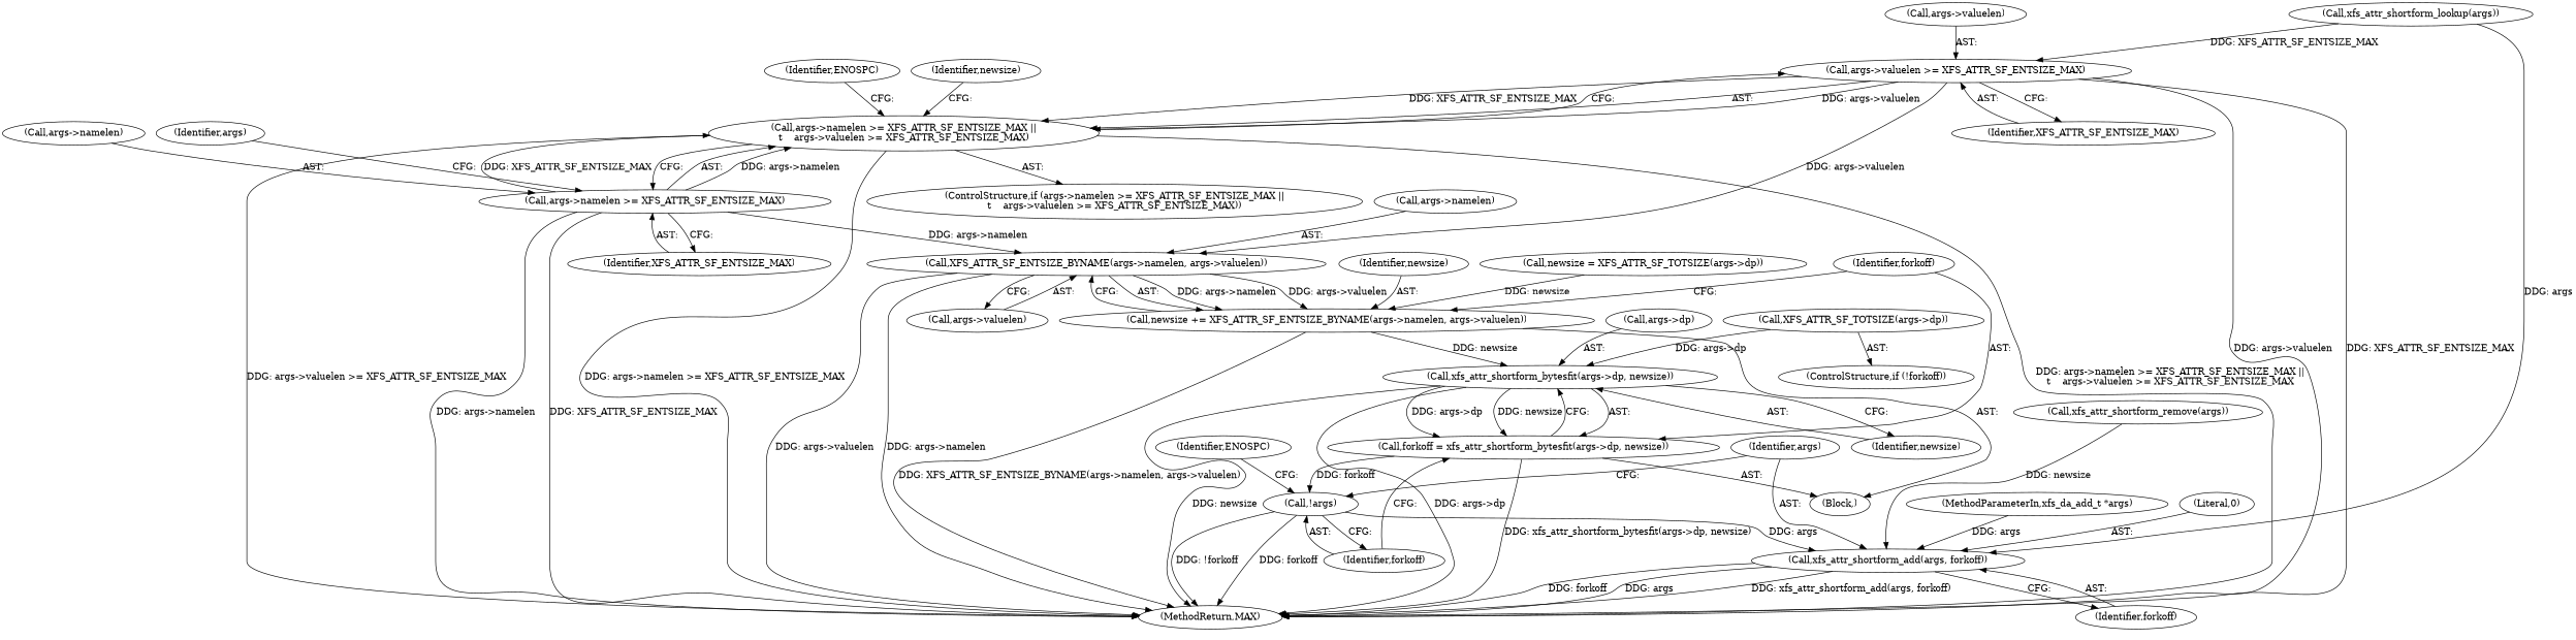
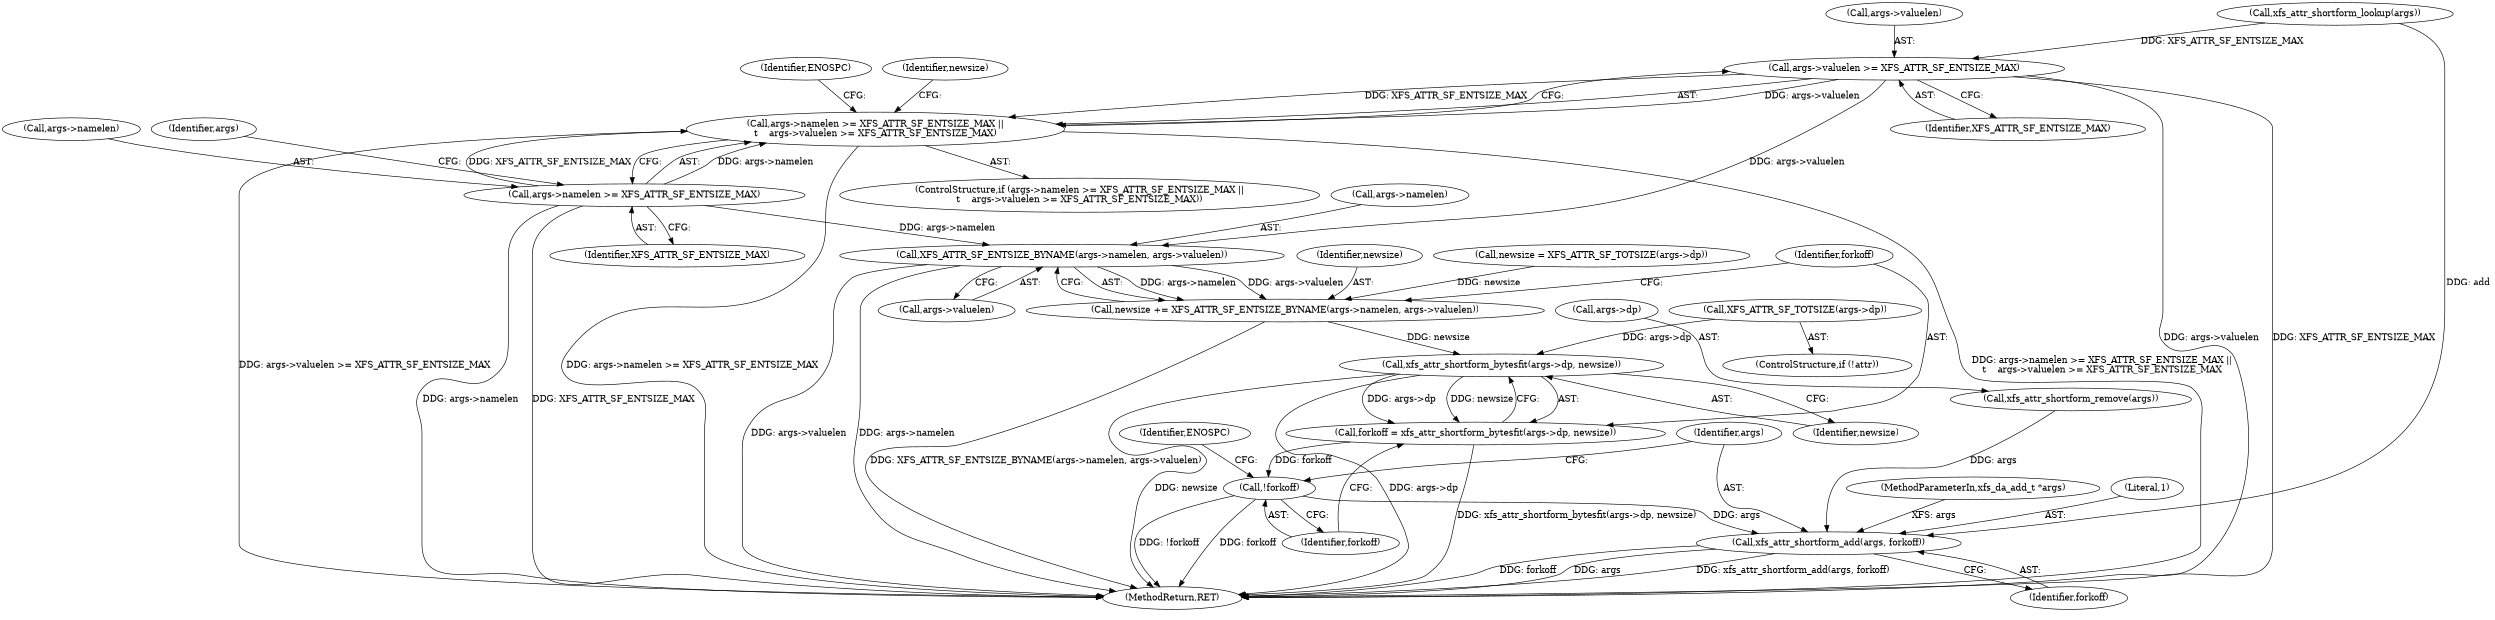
  digraph {
    n1 [label="(Call,args->valuelen >= XFS_ATTR_SF_ENTSIZE_MAX)"]
    n2 [label="(Call,args->namelen >= XFS_ATTR_SF_ENTSIZE_MAX ||\n\t    args->valuelen >= XFS_ATTR_SF_ENTSIZE_MAX)"]
    n3 [label="(Call,XFS_ATTR_SF_ENTSIZE_BYNAME(args->namelen, args->valuelen))"]
-   n4 [label="(MethodReturn,MAX)"]
+   n4 [label="(MethodReturn,RET)"]
    n5 [label="(Identifier,XFS_ATTR_SF_ENTSIZE_MAX)"]
    n6 [label="(Call,args->namelen >= XFS_ATTR_SF_ENTSIZE_MAX)"]
    n7 [label="(ControlStructure,if (args->namelen >= XFS_ATTR_SF_ENTSIZE_MAX ||\n\t    args->valuelen >= XFS_ATTR_SF_ENTSIZE_MAX))"]
    n8 [label="(Call,newsize += XFS_ATTR_SF_ENTSIZE_BYNAME(args->namelen, args->valuelen))"]
    n9 [label="(Call,args->valuelen)"]
    n10 [label="(Identifier,XFS_ATTR_SF_ENTSIZE_MAX)"]
    n11 [label="(Call,xfs_attr_shortform_bytesfit(args->dp, newsize))"]
-   n12 [label="(Block,)"]
    n13 [label="(Call,forkoff = xfs_attr_shortform_bytesfit(args->dp, newsize))"]
    n14 [label="(Identifier,newsize)"]
-   n15 [label="(Call,!args)"]
+   n15 [label="(Call,!forkoff)"]
    n16 [label="(Call,xfs_attr_shortform_add(args, forkoff))"]
    n17 [label="(Identifier,forkoff)"]
    n18 [label="(Identifier,forkoff)"]
-   n19 [label="(ControlStructure,if (!forkoff))"]
+   n19 [label="(ControlStructure,if (!attr))"]
    n20 [label="(Call,args->dp)"]
    n21 [label="(Identifier,ENOSPC)"]
    n22 [label="(MethodParameterIn,xfs_da_add_t *args)"]
    n23 [label="(Call,args->valuelen)"]
    n24 [label="(Call,xfs_attr_shortform_lookup(args))"]
    n25 [label="(Identifier,forkoff)"]
    n26 [label="(Call,XFS_ATTR_SF_TOTSIZE(args->dp))"]
-   n27 [label="(Literal,0)"]
+   n27 [label="(Literal,1)"]
    n28 [label="(Identifier,args)"]
    n29 [label="(Call,args->namelen)"]
    n30 [label="(Identifier,ENOSPC)"]
    n31 [label="(Call,args->namelen)"]
    n32 [label="(Identifier,newsize)"]
    n33 [label="(Identifier,args)"]
    n34 [label="(Identifier,newsize)"]
    n35 [label="(Call,newsize = XFS_ATTR_SF_TOTSIZE(args->dp))"]
    n36 [label="(Call,xfs_attr_shortform_remove(args))"]
    n1 -> n2 [label="AST: "]
    n1 -> n2 [label="DDG: args->valuelen"]
    n1 -> n2 [label="DDG: XFS_ATTR_SF_ENTSIZE_MAX"]
    n1 -> n3 [label="DDG: args->valuelen"]
    n1 -> n4 [label="DDG: args->valuelen"]
    n1 -> n4 [label="DDG: XFS_ATTR_SF_ENTSIZE_MAX"]
    n1 -> n5 [label="CFG: "]
    n2 -> n1 [label="CFG: "]
    n2 -> n4 [label="DDG: args->namelen >= XFS_ATTR_SF_ENTSIZE_MAX"]
    n2 -> n4 [label="DDG: args->namelen >= XFS_ATTR_SF_ENTSIZE_MAX ||\n\t    args->valuelen >= XFS_ATTR_SF_ENTSIZE_MAX"]
    n2 -> n4 [label="DDG: args->valuelen >= XFS_ATTR_SF_ENTSIZE_MAX"]
    n2 -> n6 [label="CFG: "]
    n2 -> n7 [label="AST: "]
    n3 -> n4 [label="DDG: args->valuelen"]
    n3 -> n4 [label="DDG: args->namelen"]
    n3 -> n8 [label="AST: "]
    n3 -> n8 [label="DDG: args->namelen"]
    n3 -> n8 [label="DDG: args->valuelen"]
    n3 -> n9 [label="CFG: "]
    n5 -> n1 [label="AST: "]
    n6 -> n2 [label="AST: "]
    n6 -> n2 [label="DDG: args->namelen"]
    n6 -> n2 [label="DDG: XFS_ATTR_SF_ENTSIZE_MAX"]
    n6 -> n3 [label="DDG: args->namelen"]
    n6 -> n4 [label="DDG: args->namelen"]
    n6 -> n4 [label="DDG: XFS_ATTR_SF_ENTSIZE_MAX"]
    n6 -> n10 [label="CFG: "]
    n8 -> n3 [label="CFG: "]
    n8 -> n4 [label="DDG: XFS_ATTR_SF_ENTSIZE_BYNAME(args->namelen, args->valuelen)"]
    n8 -> n11 [label="DDG: newsize"]
-   n8 -> n12 [label="AST: "]
    n9 -> n3 [label="AST: "]
    n10 -> n6 [label="AST: "]
    n11 -> n4 [label="DDG: newsize"]
    n11 -> n4 [label="DDG: args->dp"]
    n11 -> n13 [label="AST: "]
    n11 -> n13 [label="DDG: args->dp"]
    n11 -> n13 [label="DDG: newsize"]
    n11 -> n14 [label="CFG: "]
    n13 -> n4 [label="DDG: xfs_attr_shortform_bytesfit(args->dp, newsize)"]
    n13 -> n11 [label="CFG: "]
-   n13 -> n12 [label="AST: "]
    n13 -> n15 [label="DDG: forkoff"]
    n14 -> n11 [label="AST: "]
    n15 -> n4 [label="DDG: forkoff"]
    n15 -> n4 [label="DDG: !forkoff"]
    n15 -> n16 [label="DDG: args"]
    n15 -> n17 [label="CFG: "]
    n16 -> n4 [label="DDG: forkoff"]
    n16 -> n4 [label="DDG: args"]
    n16 -> n4 [label="DDG: xfs_attr_shortform_add(args, forkoff)"]
    n16 -> n18 [label="CFG: "]
    n17 -> n13 [label="CFG: "]
    n17 -> n15 [label="AST: "]
    n18 -> n16 [label="AST: "]
-   n20 -> n11 [label="AST: "]
+   n20 -> n36 [label="AST: "]
    n21 -> n2 [label="CFG: "]
-   n22 -> n16 [label="DDG: args"]
+   n22 -> n16 [label="XFS: args"]
    n23 -> n1 [label="AST: "]
    n24 -> n1 [label="DDG: XFS_ATTR_SF_ENTSIZE_MAX"]
-   n24 -> n16 [label="DDG: args"]
+   n24 -> n16 [label="DDG: add"]
    n25 -> n8 [label="CFG: "]
    n25 -> n13 [label="AST: "]
    n26 -> n11 [label="DDG: args->dp"]
    n26 -> n19 [label="AST: "]
    n27 -> n16 [label="AST: "]
    n28 -> n15 [label="CFG: "]
    n28 -> n16 [label="AST: "]
    n29 -> n3 [label="AST: "]
    n30 -> n15 [label="CFG: "]
    n31 -> n6 [label="AST: "]
    n32 -> n2 [label="CFG: "]
    n33 -> n6 [label="CFG: "]
    n34 -> n8 [label="AST: "]
    n35 -> n8 [label="DDG: newsize"]
-   n36 -> n16 [label="DDG: newsize"]
+   n36 -> n16 [label="DDG: args"]
  }
